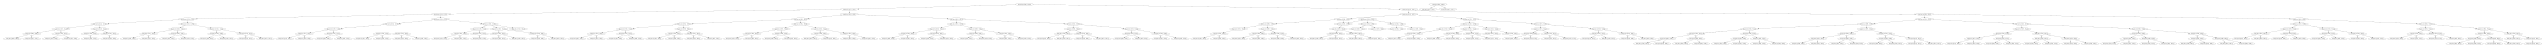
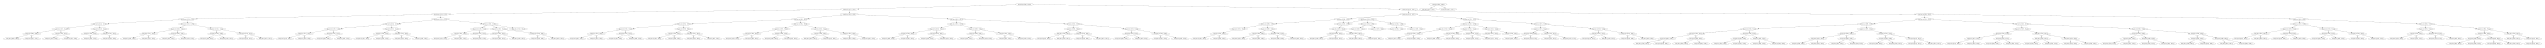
  digraph {
    fontname="Liberation Mono"
    node [fontname="Liberation Mono"]
    edge [fontname="Liberation Mono"]
    n1 [label="Node{data=[5050, 5050]}"]
    n2 [label="Node{data=[4561, 4561]}"]
    n3 [label="Node{data=[9183, 9183]}"]
    n4 [label="Node{data=[4245, 4245]}"]
    n5 [label="Node{data=[5018, 5018]}"]
    n6 [label="Node{data=[5422, 5422]}"]
    n7 [label="Node{data=[9390, 9390]}"]
    n8 [label="Node{data=[4229, 4229]}"]
    n9 [label="Node{data=[4261, 4261]}"]
    n10 [label="Node{data=[4953, 4953]}"]
    n11 [label="Node{data=[5034, 5034]}"]
    n12 [label="Node{data=[4221, 4221]}"]
    n13 [label="Node{data=[4237, 4237]}"]
    n14 [label="Node{data=[4253, 4253]}"]
    n15 [label="Node{data=[4553, 4553]}"]
    n16 [label="Node{data=[4217, 4217]}"]
    n17 [label="Node{data=[4225, 4225]}"]
    n18 [label="Node{data=[4233, 4233]}"]
    n19 [label="Node{data=[4241, 4241]}"]
    n20 [label="Node{data=[3999, 3999]}"]
    n21 [label="Node{data=[4219, 4219]}"]
    n22 [label="Node{data=[4223, 4223]}"]
    n23 [label="Node{data=[4227, 4227]}"]
    n24 [label="Node{data=[2988, 2988]}"]
    n25 [label="Node{data=[4124, 4124]}"]
    n26 [label="Node{data=[4218, 4218]}"]
    n27 [label="Node{data=[4220, 4220]}"]
    n28 [label="Node{data=[4222, 4222]}"]
    n29 [label="Node{data=[4228, 4228]}"]
    n30 [label="Node{data=[4231, 4231]}"]
    n31 [label="Node{data=[4235, 4235]}"]
    n32 [label="Node{data=[4239, 4239]}"]
    n33 [label="Node{data=[4243, 4243]}"]
    n34 [label="Node{data=[4230, 4230]}"]
    n35 [label="Node{data=[4232, 4232]}"]
    n36 [label="Node{data=[4234, 4234]}"]
    n37 [label="Node{data=[4236, 4236]}"]
    n38 [label="Node{data=[4238, 4238]}"]
    n39 [label="Node{data=[4240, 4240]}"]
    n40 [label="Node{data=[4242, 4242]}"]
    n41 [label="Node{data=[4244, 4244]}"]
    n42 [label="Node{data=[4249, 4249]}"]
+   n43 [label="Node{data=[4257, 4257]}"]
    n44 [label="Node{data=[4265, 4265]}"]
    n45 [label="Node{data=[4557, 4557]}"]
    n46 [label="Node{data=[4552, 4552]}"]
    n47 [label="Node{data=[4247, 4247]}"]
    n48 [label="Node{data=[4251, 4251]}"]
    n49 [label="Node{data=[4255, 4255]}"]
    n50 [label="Node{data=[4259, 4259]}"]
    n51 [label="Node{data=[4246, 4246]}"]
    n52 [label="Node{data=[4248, 4248]}"]
    n53 [label="Node{data=[4250, 4250]}"]
    n54 [label="Node{data=[4252, 4252]}"]
    n55 [label="Node{data=[4254, 4254]}"]
    n56 [label="Node{data=[4256, 4256]}"]
    n57 [label="Node{data=[4258, 4258]}"]
    n58 [label="Node{data=[4260, 4260]}"]
    n59 [label="Node{data=[4263, 4263]}"]
    n60 [label="Node{data=[4551, 4551]}"]
    n61 [label="Node{data=[4555, 4555]}"]
    n62 [label="Node{data=[4559, 4559]}"]
    n63 [label="Node{data=[4262, 4262]}"]
    n64 [label="Node{data=[4264, 4264]}"]
    n65 [label="Node{data=[4518, 4518]}"]
    n66 [label="Node{data=[4554, 4554]}"]
    n67 [label="Node{data=[4556, 4556]}"]
    n68 [label="Node{data=[4558, 4558]}"]
    n69 [label="Node{data=[4560, 4560]}"]
    n70 [label="Node{data=[4691, 4691]}"]
    n71 [label="Node{data=[4961, 4961]}"]
    n72 [label="Node{data=[5026, 5026]}"]
    n73 [label="Node{data=[5042, 5042]}"]
    n74 [label="Node{data=[4565, 4565]}"]
    n75 [label="Node{data=[4949, 4949]}"]
    n76 [label="Node{data=[4957, 4957]}"]
    n77 [label="Node{data=[5014, 5014]}"]
    n78 [label="Node{data=[4563, 4563]}"]
    n79 [label="Node{data=[4567, 4567]}"]
    n80 [label="Node{data=[4947, 4947]}"]
    n81 [label="Node{data=[4951, 4951]}"]
    n82 [label="Node{data=[4562, 4562]}"]
    n83 [label="Node{data=[4564, 4564]}"]
    n84 [label="Node{data=[4566, 4566]}"]
    n85 [label="Node{data=[4568, 4568]}"]
    n86 [label="Node{data=[4946, 4946]}"]
    n87 [label="Node{data=[4948, 4948]}"]
    n88 [label="Node{data=[4950, 4950]}"]
    n89 [label="Node{data=[4952, 4952]}"]
    n90 [label="Node{data=[4955, 4955]}"]
    n91 [label="Node{data=[4959, 4959]}"]
    n92 [label="Node{data=[4963, 4963]}"]
    n93 [label="Node{data=[5016, 5016]}"]
    n94 [label="Node{data=[4954, 4954]}"]
    n95 [label="Node{data=[4956, 4956]}"]
    n96 [label="Node{data=[4958, 4958]}"]
    n97 [label="Node{data=[4960, 4960]}"]
    n98 [label="Node{data=[4962, 4962]}"]
    n99 [label="Node{data=[5012, 5012]}"]
    n100 [label="Node{data=[5015, 5015]}"]
    n101 [label="Node{data=[5017, 5017]}"]
    n102 [label="Node{data=[5022, 5022]}"]
    n103 [label="Node{data=[5030, 5030]}"]
    n104 [label="Node{data=[5038, 5038]}"]
    n105 [label="Node{data=[5046, 5046]}"]
    n106 [label="Node{data=[5020, 5020]}"]
    n107 [label="Node{data=[5024, 5024]}"]
    n108 [label="Node{data=[5028, 5028]}"]
    n109 [label="Node{data=[5032, 5032]}"]
    n110 [label="Node{data=[5019, 5019]}"]
    n111 [label="Node{data=[5021, 5021]}"]
    n112 [label="Node{data=[5023, 5023]}"]
    n113 [label="Node{data=[5025, 5025]}"]
    n114 [label="Node{data=[5027, 5027]}"]
    n115 [label="Node{data=[5029, 5029]}"]
    n116 [label="Node{data=[5031, 5031]}"]
    n117 [label="Node{data=[5033, 5033]}"]
    n118 [label="Node{data=[5036, 5036]}"]
    n119 [label="Node{data=[5040, 5040]}"]
    n120 [label="Node{data=[5044, 5044]}"]
    n121 [label="Node{data=[5048, 5048]}"]
    n122 [label="Node{data=[5035, 5035]}"]
    n123 [label="Node{data=[5037, 5037]}"]
    n124 [label="Node{data=[5039, 5039]}"]
    n125 [label="Node{data=[5041, 5041]}"]
    n126 [label="Node{data=[5043, 5043]}"]
    n127 [label="Node{data=[5045, 5045]}"]
    n128 [label="Node{data=[5047, 5047]}"]
    n129 [label="Node{data=[5049, 5049]}"]
    n130 [label="Node{data=[5286, 5286]}"]
    n131 [label="Node{data=[7723, 7723]}"]
    n132 [label="Node{data=[9215, 9215]}"]
    n133 [label="Node{data=[9468, 9468]}"]
    n134 [label="Node{data=[5093, 5093]}"]
    n135 [label="Node{data=[5294, 5294]}"]
    n136 [label="Node{data=[5537, 5537]}"]
    n137 [label="Node{data=[9175, 9175]}"]
    n138 [label="Node{data=[5054, 5054]}"]
    n139 [label="Node{data=[5097, 5097]}"]
    n140 [label="Node{data=[5298, 5298]}"]
    n141 [label="Node{data=[5052, 5052]}"]
    n142 [label="Node{data=[5095, 5095]}"]
    n143 [label="Node{data=[5196, 5196]}"]
    n144 [label="Node{data=[5051, 5051]}"]
    n145 [label="Node{data=[5053, 5053]}"]
    n146 [label="Node{data=[5059, 5059]}"]
    n147 [label="Node{data=[5055, 5055]}"]
    n148 [label="Node{data=[5092, 5092]}"]
    n149 [label="Node{data=[5094, 5094]}"]
    n150 [label="Node{data=[5096, 5096]}"]
    n151 [label="Node{data=[5098, 5098]}"]
    n152 [label="Node{data=[5283, 5283]}"]
    n153 [label="Node{data=[5290, 5290]}"]
    n154 [label="Node{data=[5288, 5288]}"]
    n155 [label="Node{data=[5292, 5292]}"]
    n156 [label="Node{data=[5296, 5296]}"]
    n157 [label="Node{data=[5300, 5300]}"]
    n158 [label="Node{data=[5287, 5287]}"]
    n159 [label="Node{data=[5289, 5289]}"]
    n160 [label="Node{data=[5291, 5291]}"]
    n161 [label="Node{data=[5293, 5293]}"]
    n162 [label="Node{data=[5295, 5295]}"]
    n163 [label="Node{data=[5297, 5297]}"]
    n164 [label="Node{data=[5299, 5299]}"]
    n165 [label="Node{data=[5301, 5301]}"]
    n166 [label="Node{data=[5533, 5533]}"]
    n167 [label="Node{data=[5541, 5541]}"]
    n168 [label="Node{data=[5535, 5535]}"]
    n169 [label="Node{data=[9171, 9171]}"]
    n170 [label="Node{data=[9179, 9179]}"]
    n171 [label="Node{data=[5531, 5531]}"]
    n172 [label="Node{data=[5539, 5539]}"]
    n173 [label="Node{data=[5543, 5543]}"]
    n174 [label="Node{data=[5443, 5443]}"]
    n175 [label="Node{data=[5532, 5532]}"]
    n176 [label="Node{data=[5534, 5534]}"]
    n177 [label="Node{data=[5536, 5536]}"]
    n178 [label="Node{data=[5538, 5538]}"]
    n179 [label="Node{data=[5540, 5540]}"]
    n180 [label="Node{data=[5542, 5542]}"]
    n181 [label="Node{data=[7672, 7672]}"]
    n182 [label="Node{data=[9088, 9088]}"]
    n183 [label="Node{data=[9173, 9173]}"]
    n184 [label="Node{data=[9177, 9177]}"]
    n185 [label="Node{data=[9181, 9181]}"]
    n186 [label="Node{data=[9027, 9027]}"]
    n187 [label="Node{data=[9170, 9170]}"]
    n188 [label="Node{data=[9172, 9172]}"]
    n189 [label="Node{data=[9174, 9174]}"]
    n190 [label="Node{data=[9176, 9176]}"]
    n191 [label="Node{data=[9178, 9178]}"]
    n192 [label="Node{data=[9180, 9180]}"]
    n193 [label="Node{data=[9182, 9182]}"]
    n194 [label="Node{data=[9199, 9199]}"]
    n195 [label="Node{data=[9231, 9231]}"]
    n196 [label="Node{data=[9460, 9460]}"]
    n197 [label="Node{data=[9642, 9642]}"]
    n198 [label="Node{data=[9191, 9191]}"]
    n199 [label="Node{data=[9207, 9207]}"]
    n200 [label="Node{data=[9223, 9223]}"]
    n201 [label="Node{data=[9382, 9382]}"]
    n202 [label="Node{data=[9187, 9187]}"]
    n203 [label="Node{data=[9195, 9195]}"]
    n204 [label="Node{data=[9203, 9203]}"]
    n205 [label="Node{data=[9211, 9211]}"]
    n206 [label="Node{data=[9185, 9185]}"]
    n207 [label="Node{data=[9189, 9189]}"]
    n208 [label="Node{data=[9193, 9193]}"]
    n209 [label="Node{data=[9197, 9197]}"]
    n210 [label="Node{data=[9184, 9184]}"]
    n211 [label="Node{data=[9186, 9186]}"]
    n212 [label="Node{data=[9188, 9188]}"]
    n213 [label="Node{data=[9190, 9190]}"]
    n214 [label="Node{data=[9192, 9192]}"]
    n215 [label="Node{data=[9194, 9194]}"]
    n216 [label="Node{data=[9196, 9196]}"]
    n217 [label="Node{data=[9198, 9198]}"]
    n218 [label="Node{data=[9201, 9201]}"]
    n219 [label="Node{data=[9205, 9205]}"]
    n220 [label="Node{data=[9209, 9209]}"]
    n221 [label="Node{data=[9213, 9213]}"]
    n222 [label="Node{data=[9200, 9200]}"]
    n223 [label="Node{data=[9202, 9202]}"]
    n224 [label="Node{data=[9204, 9204]}"]
    n225 [label="Node{data=[9206, 9206]}"]
    n226 [label="Node{data=[9208, 9208]}"]
    n227 [label="Node{data=[9210, 9210]}"]
    n228 [label="Node{data=[9212, 9212]}"]
    n229 [label="Node{data=[9214, 9214]}"]
    n230 [label="Node{data=[9219, 9219]}"]
    n231 [label="Node{data=[9227, 9227]}"]
    n232 [label="Node{data=[9329, 9329]}"]
    n233 [label="Node{data=[9386, 9386]}"]
    n234 [label="Node{data=[9217, 9217]}"]
    n235 [label="Node{data=[9221, 9221]}"]
    n236 [label="Node{data=[9225, 9225]}"]
    n237 [label="Node{data=[9229, 9229]}"]
    n238 [label="Node{data=[9216, 9216]}"]
    n239 [label="Node{data=[9218, 9218]}"]
    n240 [label="Node{data=[9220, 9220]}"]
    n241 [label="Node{data=[9222, 9222]}"]
    n242 [label="Node{data=[9224, 9224]}"]
    n243 [label="Node{data=[9226, 9226]}"]
    n244 [label="Node{data=[9228, 9228]}"]
    n245 [label="Node{data=[9230, 9230]}"]
    n246 [label="Node{data=[9233, 9233]}"]
    n247 [label="Node{data=[9380, 9380]}"]
    n248 [label="Node{data=[9384, 9384]}"]
    n249 [label="Node{data=[9388, 9388]}"]
    n250 [label="Node{data=[9232, 9232]}"]
    n251 [label="Node{data=[9234, 9234]}"]
    n252 [label="Node{data=[9354, 9354]}"]
    n253 [label="Node{data=[9381, 9381]}"]
    n254 [label="Node{data=[9383, 9383]}"]
    n255 [label="Node{data=[9385, 9385]}"]
    n256 [label="Node{data=[9387, 9387]}"]
    n257 [label="Node{data=[9389, 9389]}"]
    n258 [label="Node{data=[9394, 9394]}"]
    n259 [label="Node{data=[9464, 9464]}"]
    n260 [label="Node{data=[9472, 9472]}"]
    n261 [label="Node{data=[9911, 9911]}"]
    n262 [label="Node{data=[9392, 9392]}"]
    n263 [label="Node{data=[9458, 9458]}"]
    n264 [label="Node{data=[9462, 9462]}"]
    n265 [label="Node{data=[9466, 9466]}"]
    n266 [label="Node{data=[9391, 9391]}"]
    n267 [label="Node{data=[9393, 9393]}"]
    n268 [label="Node{data=[9428, 9428]}"]
    n269 [label="Node{data=[9459, 9459]}"]
    n270 [label="Node{data=[9461, 9461]}"]
    n271 [label="Node{data=[9463, 9463]}"]
    n272 [label="Node{data=[9465, 9465]}"]
    n273 [label="Node{data=[9467, 9467]}"]
    n274 [label="Node{data=[9470, 9470]}"]
    n275 [label="Node{data=[9513, 9513]}"]
    n276 [label="Node{data=[9907, 9907]}"]
    n277 [label="Node{data=[9913, 9913]}"]
    n278 [label="Node{data=[9469, 9469]}"]
    n279 [label="Node{data=[9471, 9471]}"]
    n280 [label="Node{data=[9473, 9473]}"]
    n281 [label="Node{data=[9596, 9596]}"]
    n282 [label="Node{data=[9905, 9905]}"]
    n283 [label="Node{data=[9909, 9909]}"]
    n284 [label="Node{data=[9912, 9912]}"]
    n285 [label="Node{data=[9914, 9914]}"]
    n286 [label="Node{data=[9904, 9904]}"]
    n287 [label="Node{data=[9906, 9906]}"]
    n288 [label="Node{data=[9908, 9908]}"]
    n289 [label="Node{data=[9910, 9910]}"]
    n290 [label="Node{data=[9915, 9915]}"]
    n1 -> n2
    n1 -> n3
    n2 -> n4
    n2 -> n5
    n3 -> n6
    n3 -> n7
    n4 -> n8
    n4 -> n9
    n5 -> n10
    n5 -> n11
    n6 -> n130
    n6 -> n131
    n7 -> n132
    n7 -> n133
    n8 -> n12
    n8 -> n13
    n9 -> n14
    n9 -> n15
    n10 -> n70
    n10 -> n71
    n11 -> n72
    n11 -> n73
    n12 -> n16
    n12 -> n17
    n13 -> n18
    n13 -> n19
    n14 -> n42
+   n14 -> n43
    n15 -> n44
    n15 -> n45
    n15 -> n46
    n16 -> n20
    n16 -> n21
    n17 -> n22
    n17 -> n23
    n18 -> n30
    n18 -> n31
    n19 -> n32
    n19 -> n33
    n20 -> n24
    n20 -> n25
    n21 -> n26
    n21 -> n27
    n22 -> n28
    n23 -> n29
    n30 -> n34
    n30 -> n35
    n31 -> n36
    n31 -> n37
    n32 -> n38
    n32 -> n39
    n33 -> n40
    n33 -> n41
    n42 -> n47
    n42 -> n48
+   n43 -> n49
+   n43 -> n50
    n44 -> n59
    n44 -> n60
    n45 -> n61
    n45 -> n62
    n47 -> n51
    n47 -> n52
    n48 -> n53
    n48 -> n54
    n49 -> n55
    n49 -> n56
    n50 -> n57
    n50 -> n58
    n59 -> n63
    n59 -> n64
    n60 -> n65
    n61 -> n66
    n61 -> n67
    n62 -> n68
    n62 -> n69
    n70 -> n74
    n70 -> n75
    n71 -> n76
    n71 -> n77
    n72 -> n102
    n72 -> n103
    n73 -> n104
    n73 -> n105
    n74 -> n78
    n74 -> n79
    n75 -> n80
    n75 -> n81
    n76 -> n90
    n76 -> n91
    n77 -> n92
    n77 -> n93
    n78 -> n82
    n78 -> n83
    n79 -> n84
    n79 -> n85
    n80 -> n86
    n80 -> n87
    n81 -> n88
    n81 -> n89
    n90 -> n94
    n90 -> n95
    n91 -> n96
    n91 -> n97
    n92 -> n98
    n92 -> n99
    n93 -> n100
    n93 -> n101
    n102 -> n106
    n102 -> n107
    n103 -> n108
    n103 -> n109
    n104 -> n118
    n104 -> n119
    n105 -> n120
    n105 -> n121
    n106 -> n110
    n106 -> n111
    n107 -> n112
    n107 -> n113
    n108 -> n114
    n108 -> n115
    n109 -> n116
    n109 -> n117
    n118 -> n122
    n118 -> n123
    n119 -> n124
    n119 -> n125
    n120 -> n126
    n120 -> n127
    n121 -> n128
    n121 -> n129
    n130 -> n134
    n130 -> n135
    n131 -> n136
    n131 -> n137
    n132 -> n194
    n132 -> n195
    n133 -> n196
    n133 -> n197
    n134 -> n138
    n134 -> n139
    n135 -> n140
    n136 -> n166
    n136 -> n167
    n136 -> n168
    n137 -> n169
    n137 -> n170
    n138 -> n141
    n139 -> n142
    n139 -> n143
    n140 -> n156
    n140 -> n157
    n141 -> n144
    n141 -> n145
    n142 -> n149
    n142 -> n150
    n143 -> n151
    n143 -> n152
    n146 -> n147
    n146 -> n148
    n153 -> n135
    n153 -> n154
    n153 -> n155
    n154 -> n158
    n154 -> n159
    n155 -> n160
    n155 -> n161
    n156 -> n162
    n156 -> n163
    n157 -> n164
    n157 -> n165
    n166 -> n171
    n167 -> n172
    n167 -> n173
    n168 -> n176
    n168 -> n177
    n169 -> n182
    n169 -> n183
    n170 -> n184
    n170 -> n185
    n171 -> n174
    n171 -> n175
    n172 -> n178
    n172 -> n179
    n173 -> n180
    n173 -> n181
    n182 -> n186
    n182 -> n187
    n183 -> n188
    n183 -> n189
    n184 -> n190
    n184 -> n191
    n185 -> n192
    n185 -> n193
    n194 -> n198
    n194 -> n199
    n195 -> n200
    n195 -> n201
    n196 -> n258
    n196 -> n259
    n197 -> n260
    n197 -> n261
    n198 -> n202
    n198 -> n203
    n199 -> n204
    n199 -> n205
    n200 -> n230
    n200 -> n231
    n201 -> n232
    n201 -> n233
    n202 -> n206
    n202 -> n207
    n203 -> n208
    n203 -> n209
    n204 -> n218
    n204 -> n219
    n205 -> n220
    n205 -> n221
    n206 -> n210
    n206 -> n211
    n207 -> n212
    n207 -> n213
    n208 -> n214
    n208 -> n215
    n209 -> n216
    n209 -> n217
    n218 -> n222
    n218 -> n223
    n219 -> n224
    n219 -> n225
    n220 -> n226
    n220 -> n227
    n221 -> n228
    n221 -> n229
    n230 -> n234
    n230 -> n235
    n231 -> n236
    n231 -> n237
    n232 -> n246
    n232 -> n247
    n233 -> n248
    n233 -> n249
    n234 -> n238
    n234 -> n239
    n235 -> n240
    n235 -> n241
    n236 -> n242
    n236 -> n243
    n237 -> n244
    n237 -> n245
    n246 -> n250
    n246 -> n251
    n247 -> n252
    n247 -> n253
    n248 -> n254
    n248 -> n255
    n249 -> n256
    n249 -> n257
    n258 -> n262
    n258 -> n263
    n259 -> n264
    n259 -> n265
    n260 -> n274
    n260 -> n275
    n261 -> n276
    n261 -> n277
    n262 -> n266
    n262 -> n267
    n263 -> n268
    n263 -> n269
    n264 -> n270
    n264 -> n271
    n265 -> n272
    n265 -> n273
    n274 -> n278
    n274 -> n279
    n275 -> n280
    n275 -> n281
    n276 -> n282
    n276 -> n283
    n277 -> n284
    n277 -> n285
    n282 -> n286
    n282 -> n287
    n283 -> n288
    n283 -> n289
    n285 -> n290
  }
